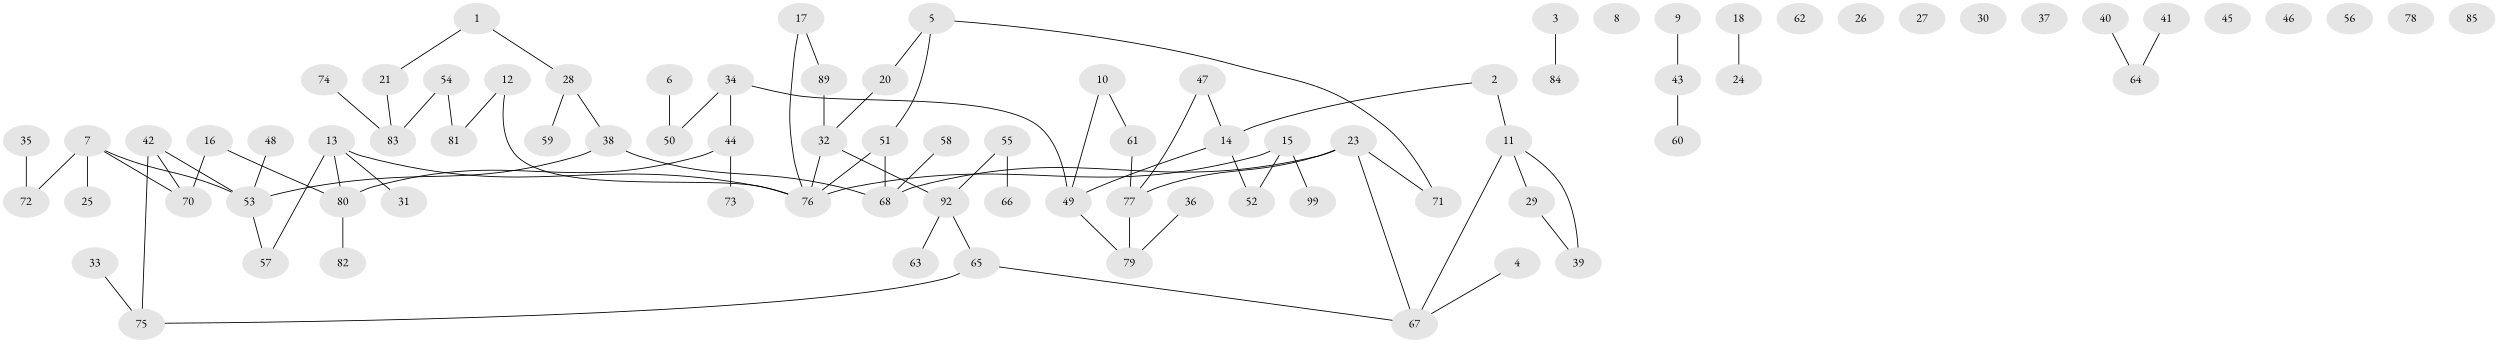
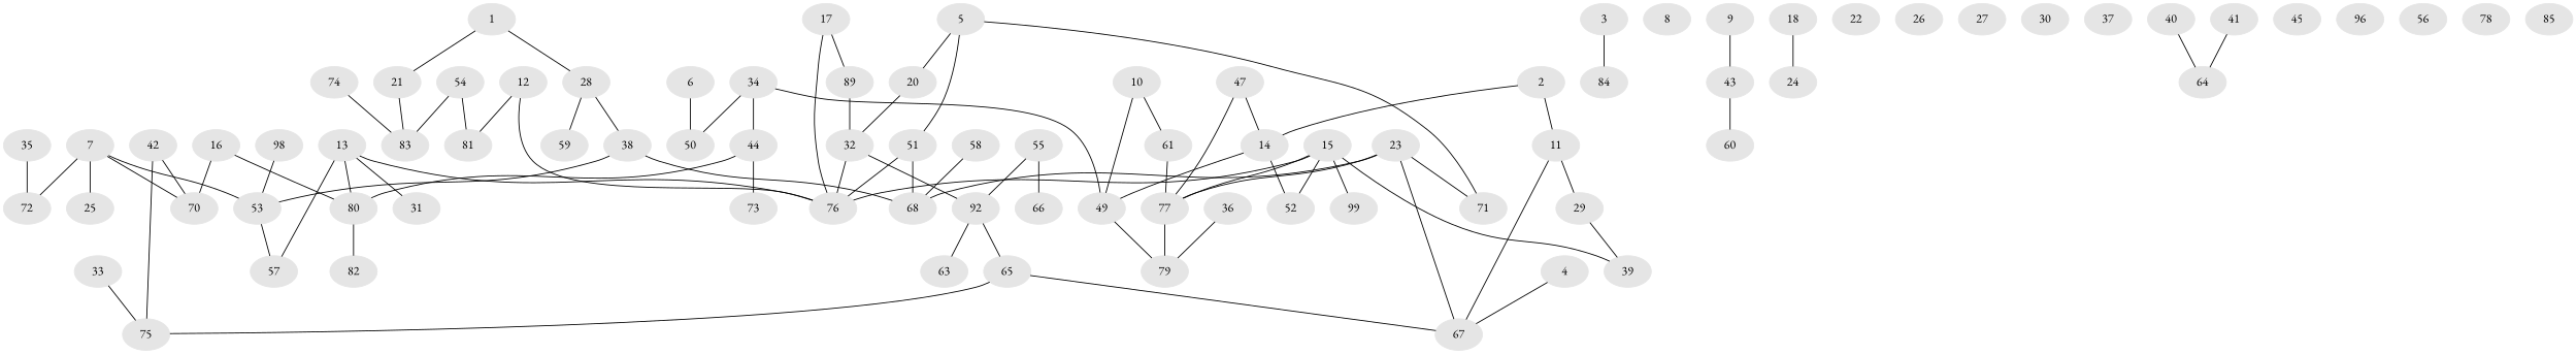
  graph {
    fontname="EB Garamond"
    node [color=gray90 fontname="EB Garamond" style=filled]
    edge [fontname="EB Garamond"]
    1
    21
    28
    83
    38
    59
    2
    11
    14
    67
    29
    49
    52
    3
    84
    4
    5
    20
    51
    71
    32
    76
    68
    6
    50
    7
    25
    53
    70
    72
    57
    8
    9
    43
    60
    10
    61
    79
    77
    39
    12
    81
    15
    n44 [label=99]
    13
    31
    80
    82
    16
    17
    n51 [label=89]
    18
    24
    n54 [label=92]
-   22 [label=62]
+   22
    23
    26
    27
    30
    63
    65
    33
    75
    34
    44
    73
    35
    36
    37
    40
    64
    41
    42
    45
-   46
+   46 [label=96]
    47
-   48
+   48 [label=98]
    54
    55
    66
    56
    58
    74
    78
    85
    1 -- 21
    1 -- 28
    21 -- 83
    28 -- 38
    28 -- 59
    38 -- 68
    38 -- 53
    2 -- 11
    2 -- 14
    11 -- 67
    11 -- 29
    14 -- 49
    14 -- 52
    29 -- 39
    49 -- 79
    3 -- 84
    4 -- 67
    5 -- 20
    5 -- 51
    5 -- 71
    20 -- 32
    51 -- 76
    51 -- 68
    32 -- 76
    32 -- n54
    6 -- 50
    7 -- 25
    7 -- 53
    7 -- 70
    7 -- 72
    53 -- 57
    9 -- 43
    43 -- 60
    10 -- 49
    10 -- 61
    61 -- 77
    77 -- 79
    12 -- 76
    12 -- 81
    15 -- 52
    15 -- 76
-   11 -- 39
+   15 -- 77
+   15 -- 39
    15 -- n44
    13 -- 76
    13 -- 57
    13 -- 31
    13 -- 80
    80 -- 82
    16 -- 70
    16 -- 80
    17 -- 76
    17 -- n51
    n51 -- 32
    18 -- 24
    n54 -- 63
    n54 -- 65
    23 -- 67
    23 -- 71
    23 -- 68
    23 -- 77
    65 -- 67
    65 -- 75
    33 -- 75
    34 -- 49
    34 -- 50
    34 -- 44
    44 -- 80
    44 -- 73
    35 -- 72
    36 -- 79
    40 -- 64
    41 -- 64
-   42 -- 53
    42 -- 70
    42 -- 75
    47 -- 14
    47 -- 77
    48 -- 53
    54 -- 83
    54 -- 81
    55 -- n54
    55 -- 66
    58 -- 68
    74 -- 83
  }
